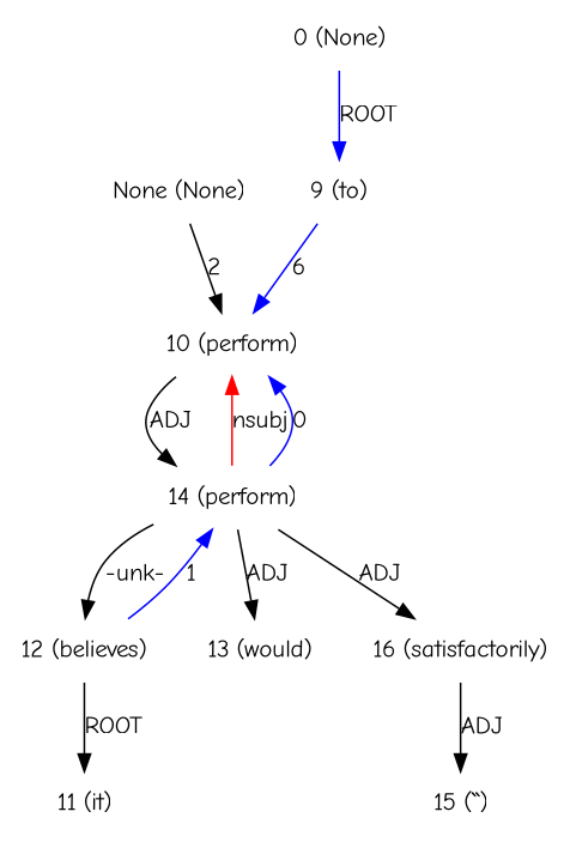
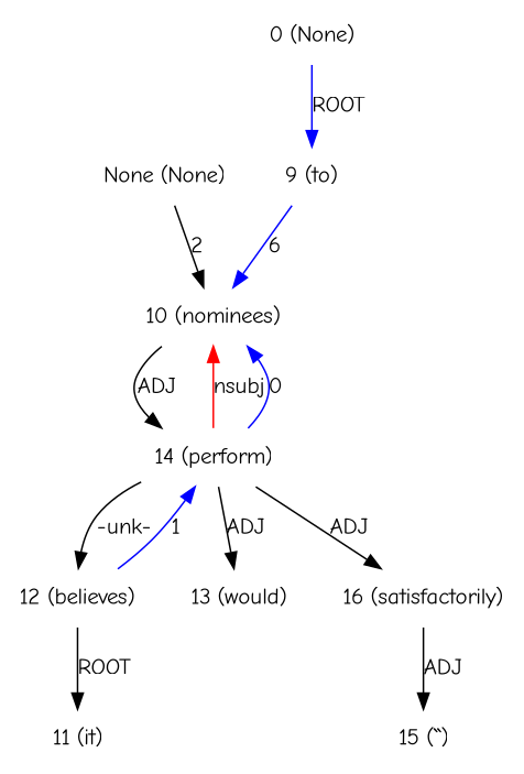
  digraph {
    fontname="Comic Neue"
    node [fontname="Comic Neue" shape=plaintext]
    edge [dir=forward fontname="Comic Neue"]
    n1 [label="None (None)"]
-   n2 [label="10 (perform)"]
+   n2 [label="10 (nominees)"]
    n3 [label="14 (perform)"]
    n4 [label="12 (believes)"]
    n5 [label="13 (would)"]
    n6 [label="16 (satisfactorily)"]
    n7 [label="0 (None)"]
    n8 [label="9 (to)"]
    n9 [label="11 (it)"]
    n10 [label="15 (``)"]
    n1 -> n2 [label=2]
    n2 -> n3 [label=ADJ]
    n3 -> n2 [color=red label=nsubj]
    n3 -> n2 [color=blue label=0]
    n3 -> n4 [label="-unk-"]
    n3 -> n5 [label=ADJ]
    n3 -> n6 [label=ADJ]
    n4 -> n3 [color=blue label=1]
    n4 -> n9 [label=ROOT]
    n6 -> n10 [label=ADJ]
    n7 -> n8 [color=blue label=ROOT]
    n8 -> n2 [color=blue label=6]
  }
